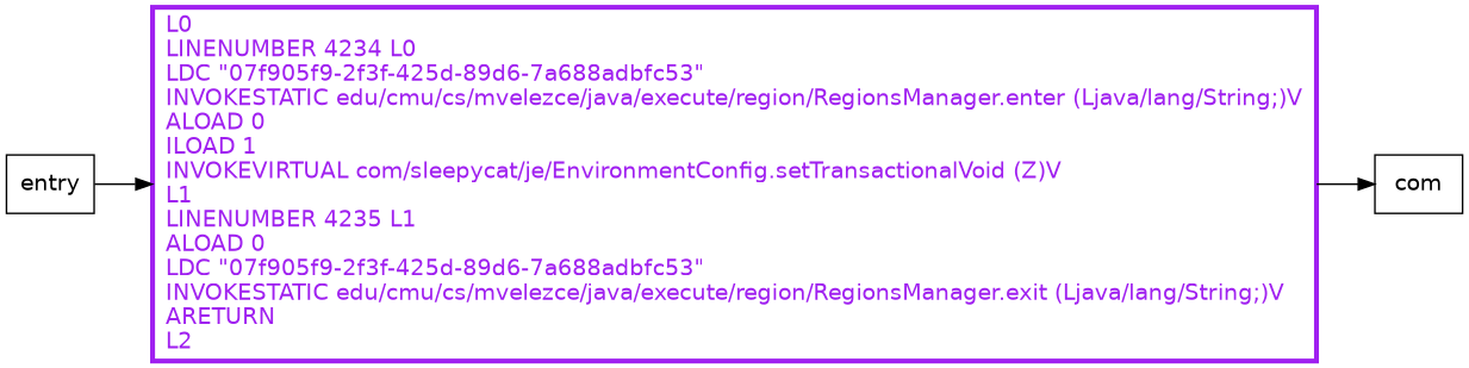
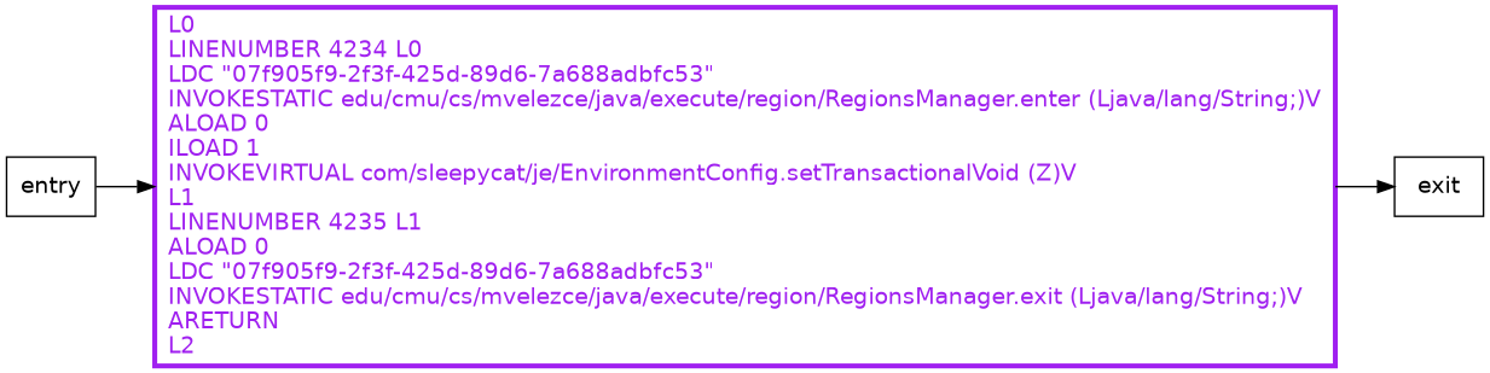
  digraph {
    rankdir=LR
    fontname="DejaVu Sans"
    node [shape=record fontname="DejaVu Sans"]
    edge [fontname="DejaVu Sans"]
    n1 [color=purple fontcolor=purple label="L0\lLINENUMBER 4234 L0\lLDC \"07f905f9-2f3f-425d-89d6-7a688adbfc53\"\lINVOKESTATIC edu/cmu/cs/mvelezce/java/execute/region/RegionsManager.enter (Ljava/lang/String;)V\lALOAD 0\lILOAD 1\lINVOKEVIRTUAL com/sleepycat/je/EnvironmentConfig.setTransactionalVoid (Z)V\lL1\lLINENUMBER 4235 L1\lALOAD 0\lLDC \"07f905f9-2f3f-425d-89d6-7a688adbfc53\"\lINVOKESTATIC edu/cmu/cs/mvelezce/java/execute/region/RegionsManager.exit (Ljava/lang/String;)V\lARETURN\lL2\l" penwidth=3]
-   exit [label=com]
+   exit
    entry
    n1 -> exit
    entry -> n1
  }
